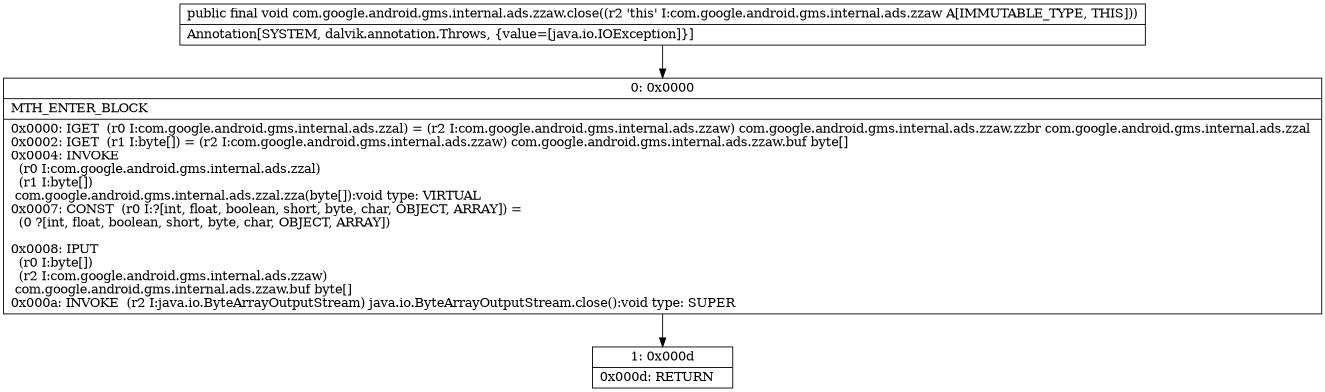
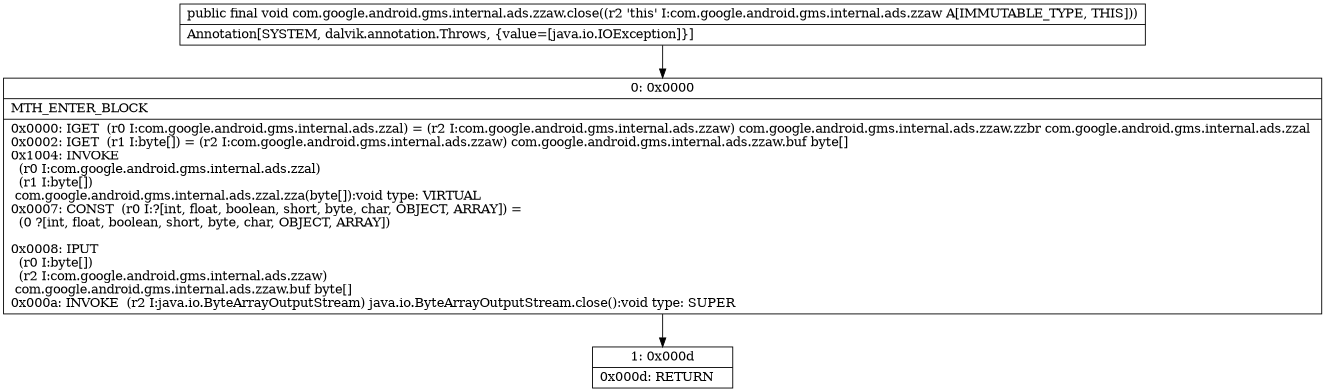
  digraph {
    node [shape=record]
-   n1 [label="{0\:\ 0x0000|MTH_ENTER_BLOCK\l|0x0000: IGET  (r0 I:com.google.android.gms.internal.ads.zzal) = (r2 I:com.google.android.gms.internal.ads.zzaw) com.google.android.gms.internal.ads.zzaw.zzbr com.google.android.gms.internal.ads.zzal \l0x0002: IGET  (r1 I:byte[]) = (r2 I:com.google.android.gms.internal.ads.zzaw) com.google.android.gms.internal.ads.zzaw.buf byte[] \l0x0004: INVOKE  \l  (r0 I:com.google.android.gms.internal.ads.zzal)\l  (r1 I:byte[])\l com.google.android.gms.internal.ads.zzal.zza(byte[]):void type: VIRTUAL \l0x0007: CONST  (r0 I:?[int, float, boolean, short, byte, char, OBJECT, ARRAY]) = \l  (0 ?[int, float, boolean, short, byte, char, OBJECT, ARRAY])\l \l0x0008: IPUT  \l  (r0 I:byte[])\l  (r2 I:com.google.android.gms.internal.ads.zzaw)\l com.google.android.gms.internal.ads.zzaw.buf byte[] \l0x000a: INVOKE  (r2 I:java.io.ByteArrayOutputStream) java.io.ByteArrayOutputStream.close():void type: SUPER \l}"]
+   n1 [label="{0\:\ 0x0000|MTH_ENTER_BLOCK\l|0x0000: IGET  (r0 I:com.google.android.gms.internal.ads.zzal) = (r2 I:com.google.android.gms.internal.ads.zzaw) com.google.android.gms.internal.ads.zzaw.zzbr com.google.android.gms.internal.ads.zzal \l0x0002: IGET  (r1 I:byte[]) = (r2 I:com.google.android.gms.internal.ads.zzaw) com.google.android.gms.internal.ads.zzaw.buf byte[] \l0x1004: INVOKE  \l  (r0 I:com.google.android.gms.internal.ads.zzal)\l  (r1 I:byte[])\l com.google.android.gms.internal.ads.zzal.zza(byte[]):void type: VIRTUAL \l0x0007: CONST  (r0 I:?[int, float, boolean, short, byte, char, OBJECT, ARRAY]) = \l  (0 ?[int, float, boolean, short, byte, char, OBJECT, ARRAY])\l \l0x0008: IPUT  \l  (r0 I:byte[])\l  (r2 I:com.google.android.gms.internal.ads.zzaw)\l com.google.android.gms.internal.ads.zzaw.buf byte[] \l0x000a: INVOKE  (r2 I:java.io.ByteArrayOutputStream) java.io.ByteArrayOutputStream.close():void type: SUPER \l}"]
    n2 [label="{1\:\ 0x000d|0x000d: RETURN   \l}"]
    n3 [label="{public final void com.google.android.gms.internal.ads.zzaw.close((r2 'this' I:com.google.android.gms.internal.ads.zzaw A[IMMUTABLE_TYPE, THIS]))  | Annotation[SYSTEM, dalvik.annotation.Throws, \{value=[java.io.IOException]\}]\l}"]
    n1 -> n2
    n3 -> n1
  }
